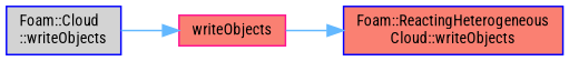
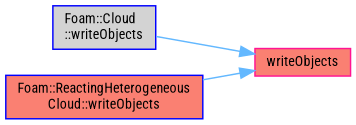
  digraph {
    fontname="Roboto Condensed"
    rankdir=RL
    node [color=blue fillcolor=salmon fontname="Roboto Condensed" fontsize=10 shape=box style=filled]
    edge [color=steelblue1 dir=back fontname="Roboto Condensed" fontsize=10 labelfontname=Helvetica labelfontsize=10 style=solid]
    n1 [color=deeppink fontcolor=black height=0.2 label=writeObjects width=0.4]
    n2 [fillcolor=lightgrey height=0.2 label="Foam::Cloud\l::writeObjects" width=0.4]
    n3 [height=0.2 label="Foam::ReactingHeterogeneous\lCloud::writeObjects" width=0.4]
    n1 -> n2
-   n3 -> n1
+   n1 -> n3
  }
